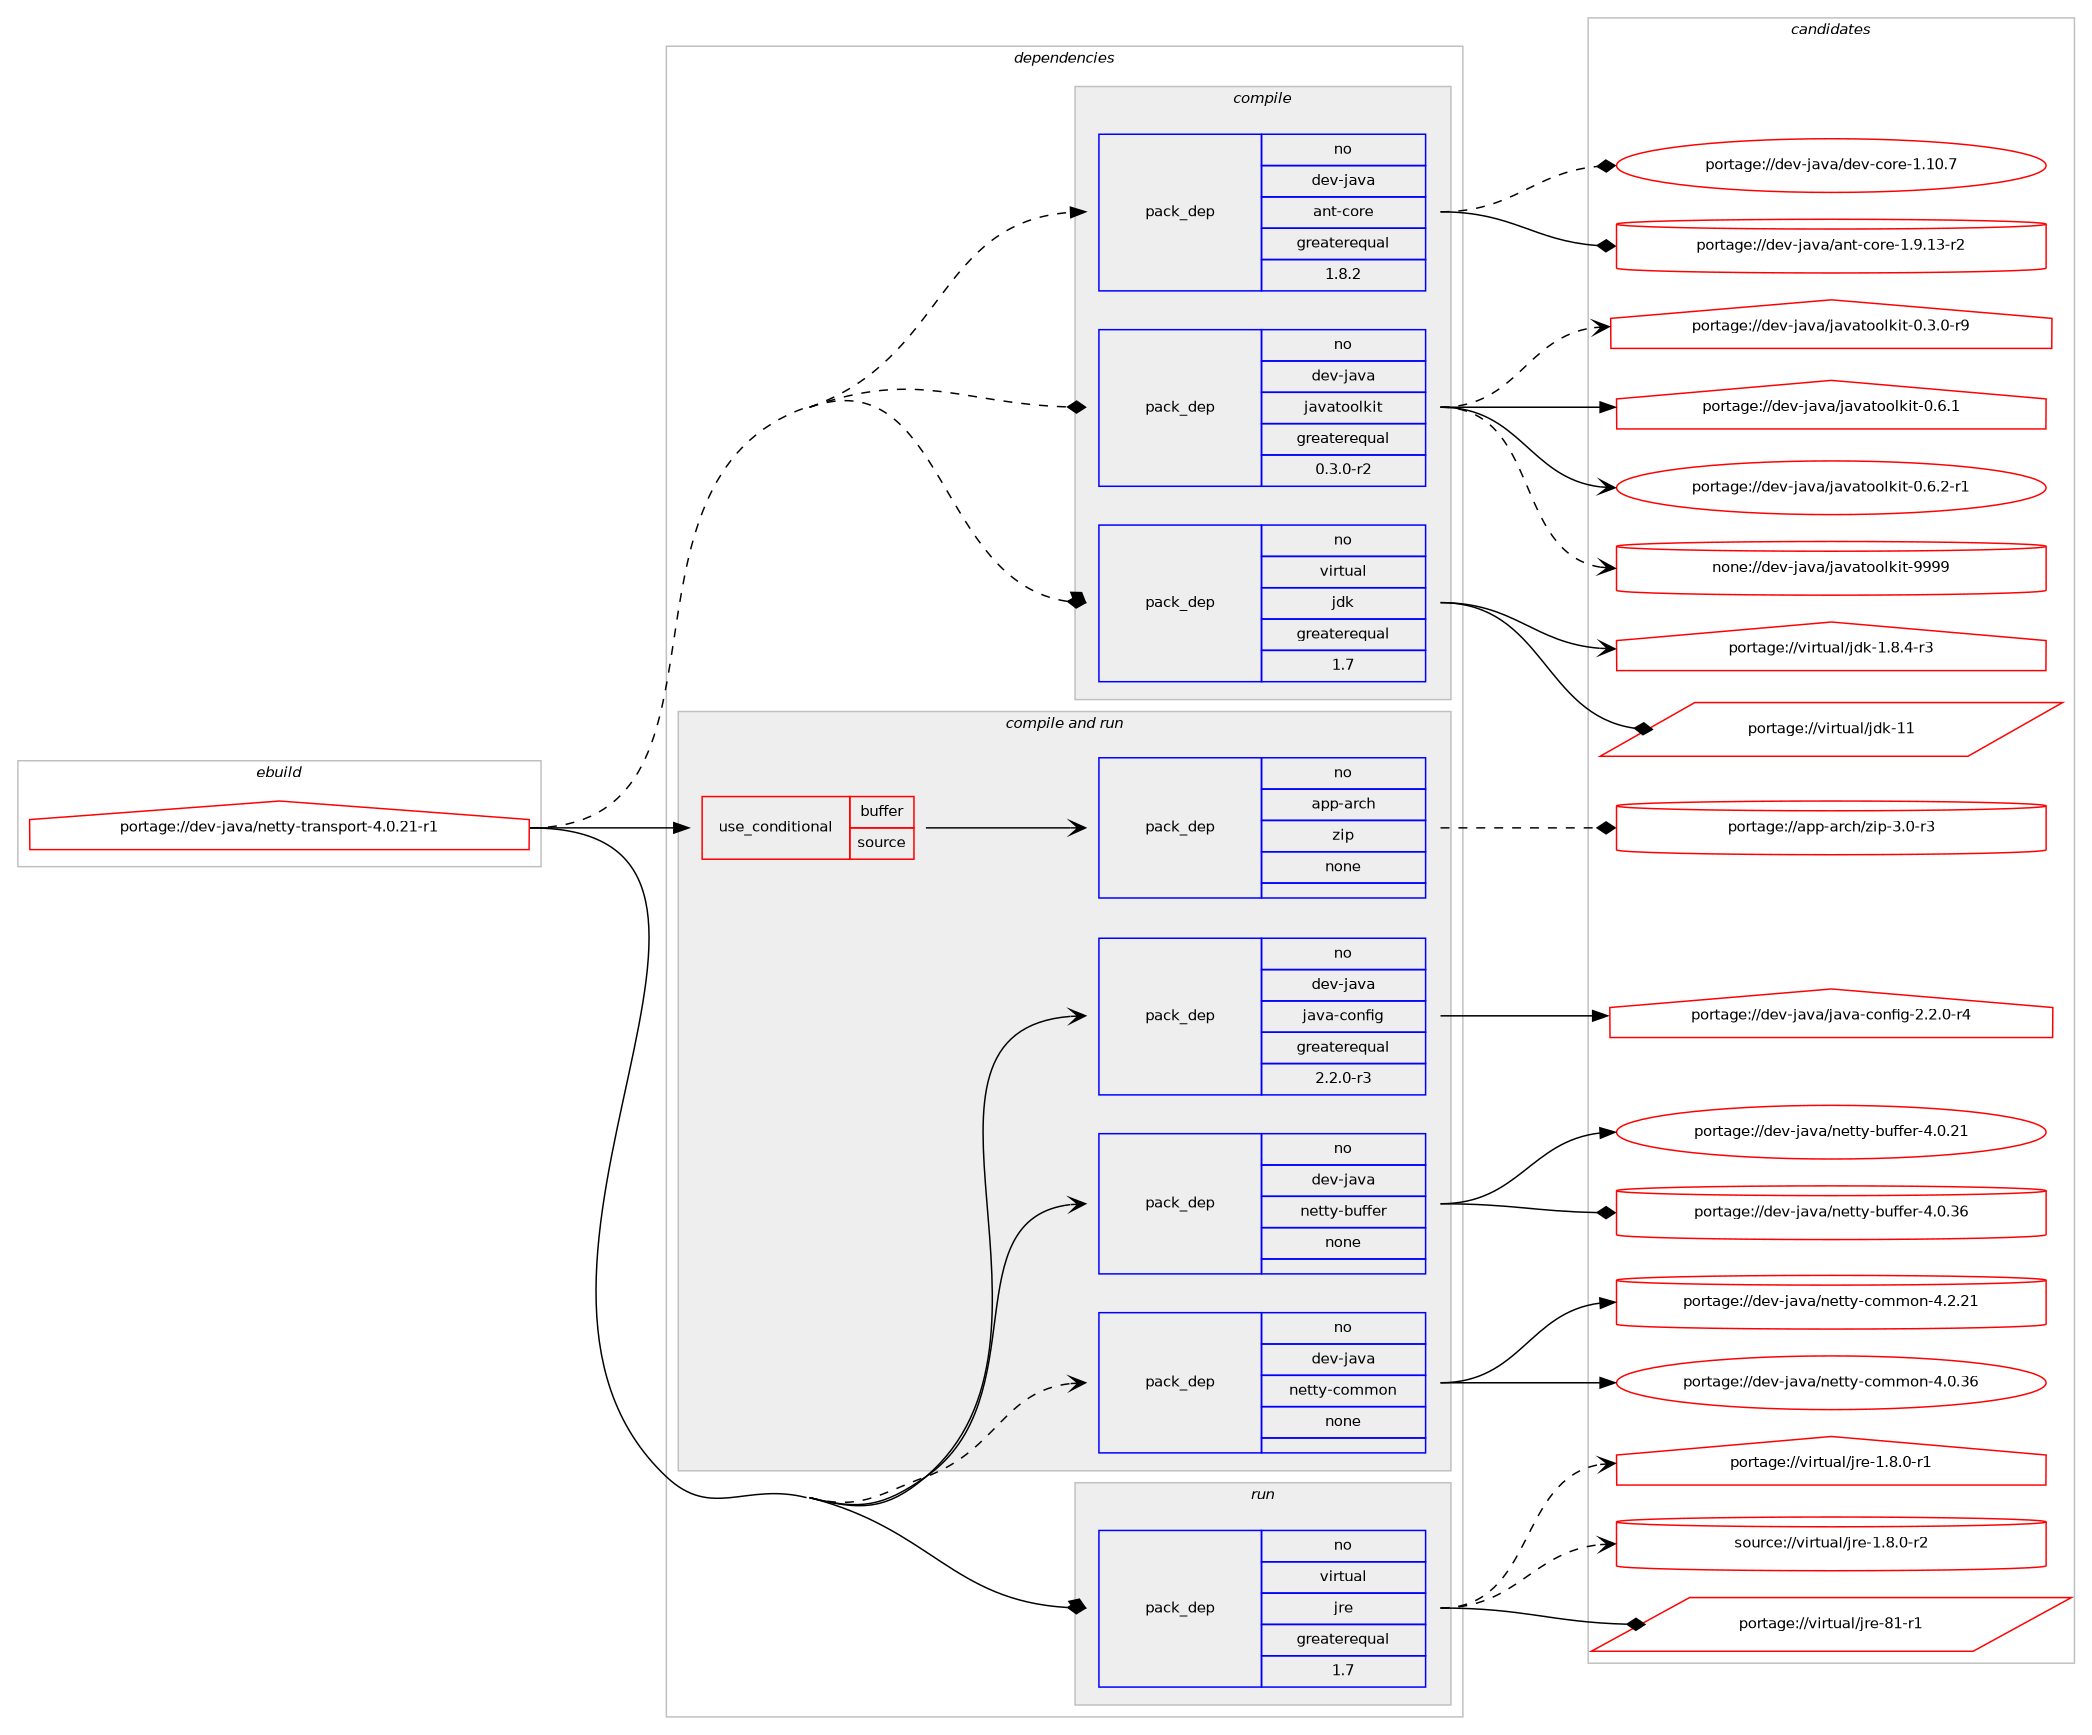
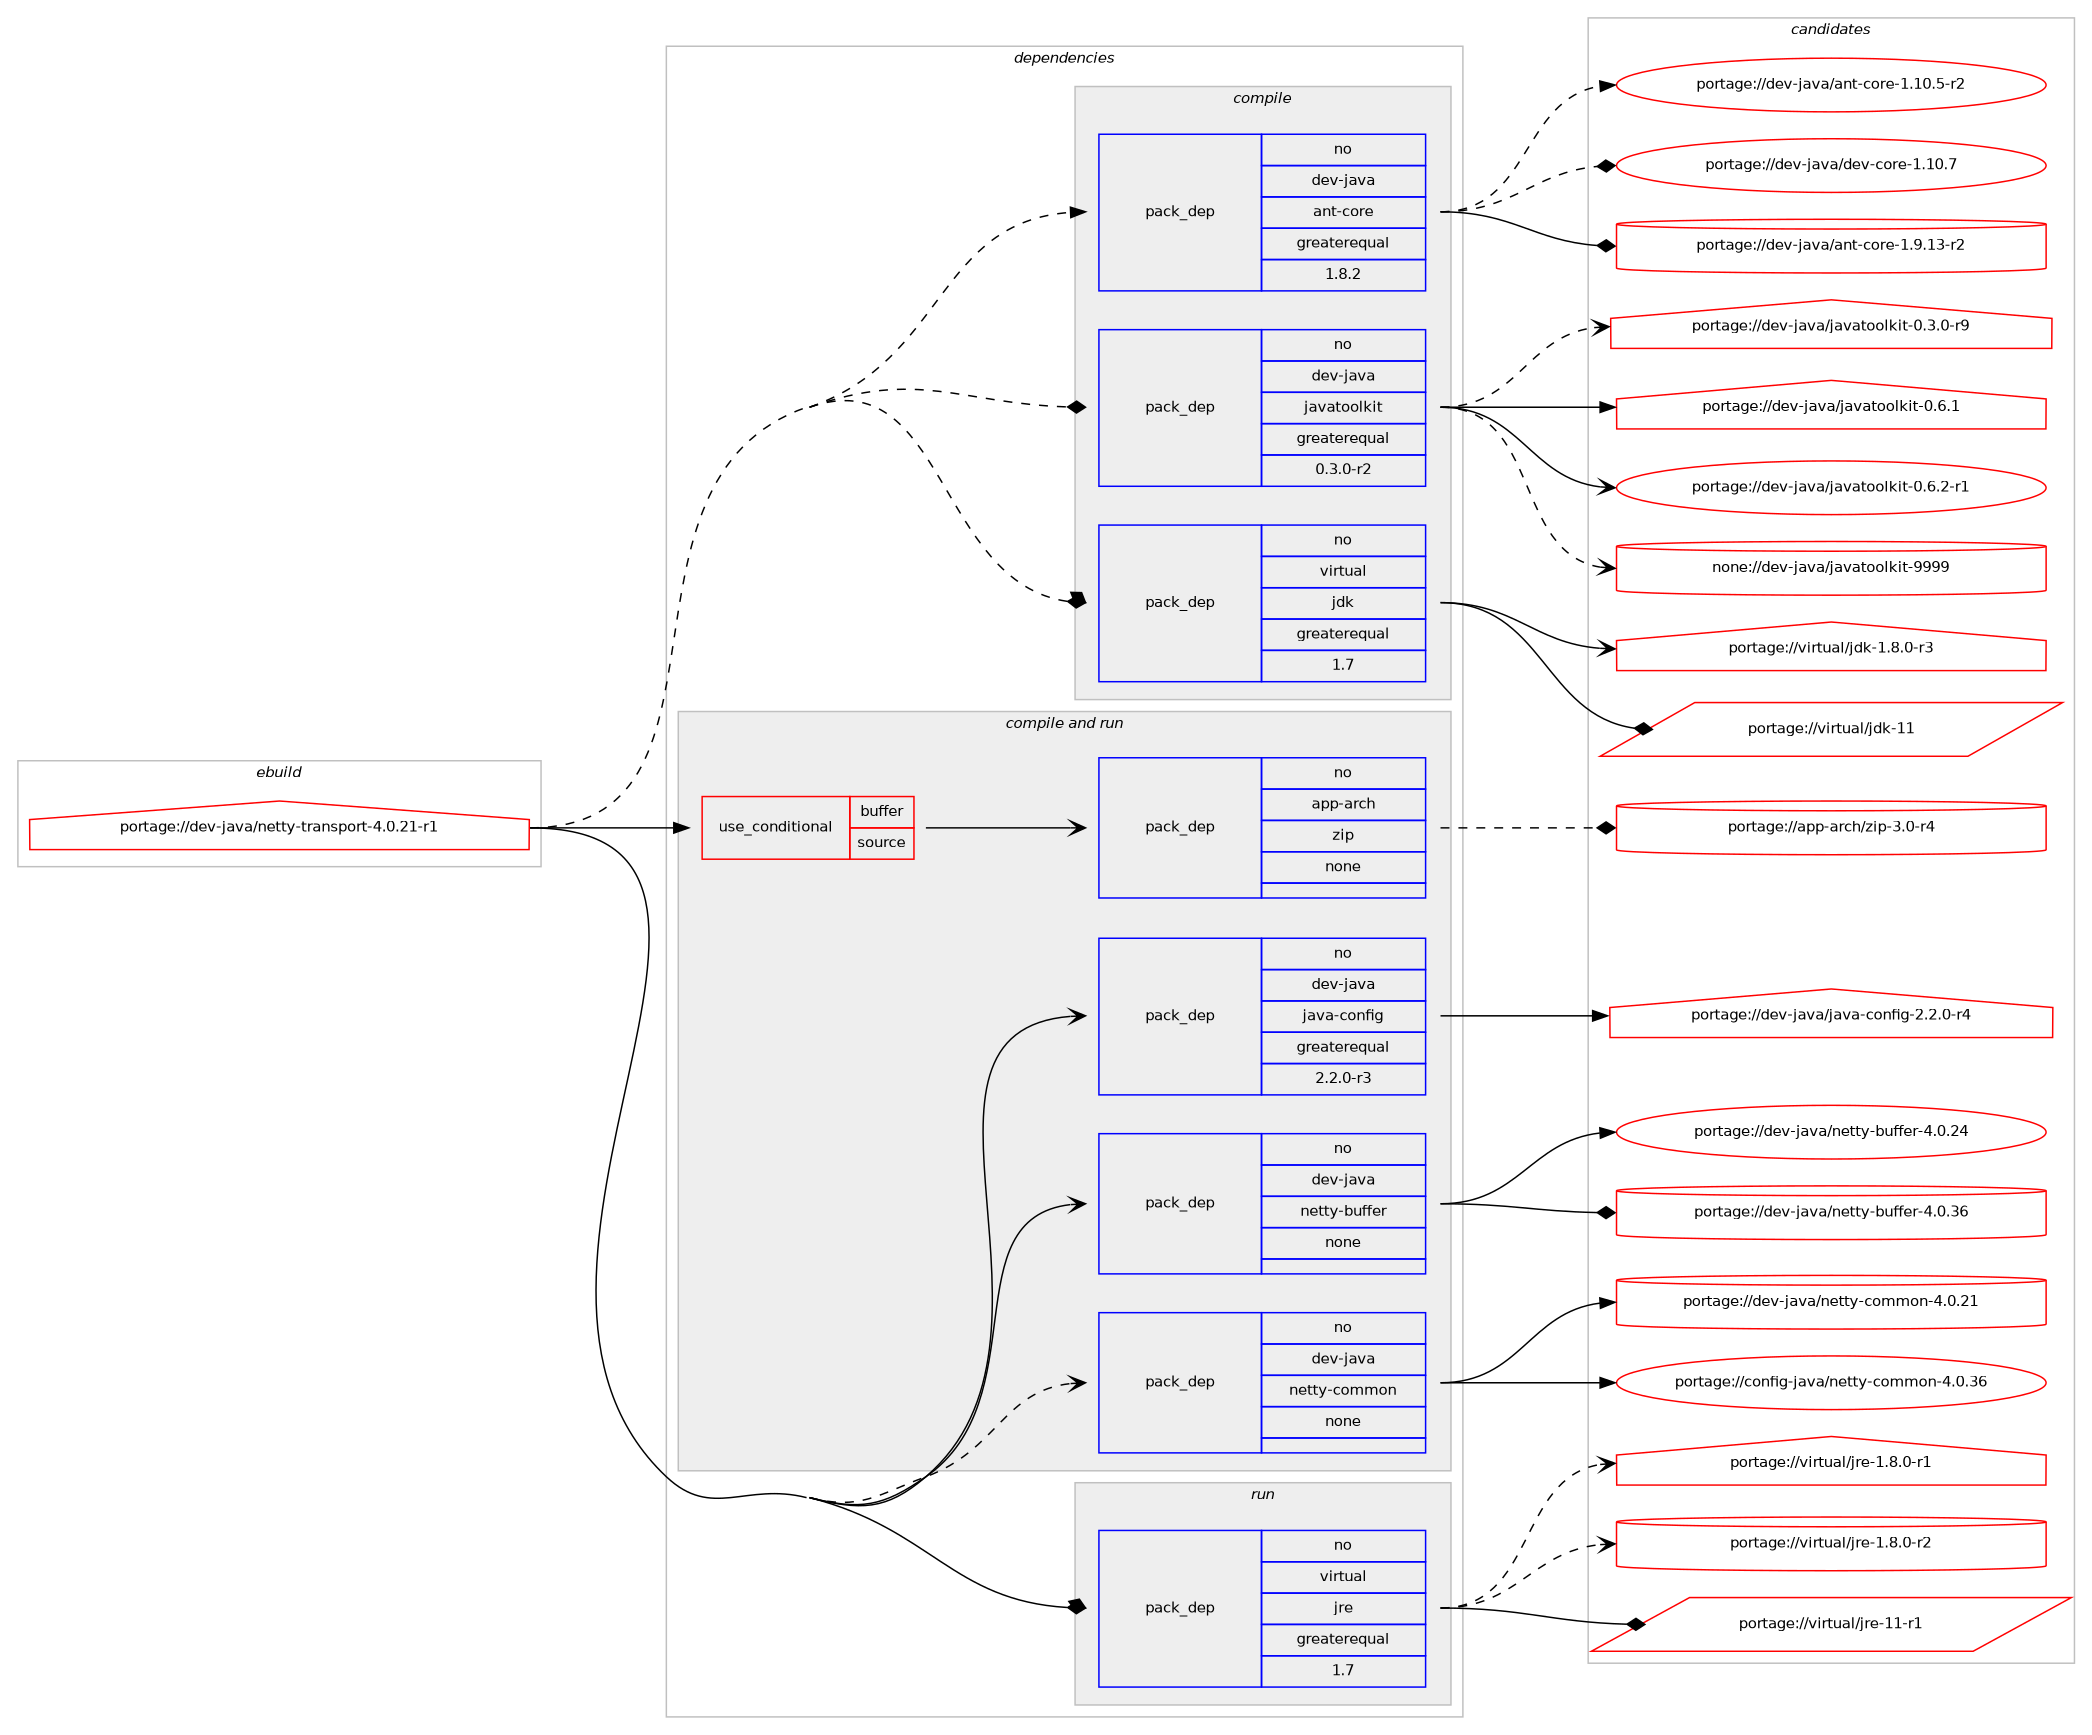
  digraph {
    compound=true
    concentrate=true
    fontname=Helvetica
    fontsize=10
    newrank=true
    rankdir=LR
    ranksep=1.5
    node [color=red fontname=Helvetica fontsize=10 shape=none]
    edge [arrowhead=vee headport=w style=solid tailport=e weight=100]
    n1 [label="portage://dev-java/netty-transport-4.0.21-r1" shape=house width=4]
    n2 [color=blue label=<<TABLE BORDER="0" CELLBORDER="1" CELLSPACING="0" CELLPADDING="4" WIDTH="220"><TR><TD ROWSPAN="6" CELLPADDING="30">pack_dep</TD></TR><TR><TD WIDTH="110">no</TD></TR><TR><TD>dev-java</TD></TR><TR><TD>ant-core</TD></TR><TR><TD>greaterequal</TD></TR><TR><TD>1.8.2</TD></TR></TABLE>>]
    n3 [color=blue label=<<TABLE BORDER="0" CELLBORDER="1" CELLSPACING="0" CELLPADDING="4" WIDTH="220"><TR><TD ROWSPAN="6" CELLPADDING="30">pack_dep</TD></TR><TR><TD WIDTH="110">no</TD></TR><TR><TD>dev-java</TD></TR><TR><TD>javatoolkit</TD></TR><TR><TD>greaterequal</TD></TR><TR><TD>0.3.0-r2</TD></TR></TABLE>>]
    n4 [color=blue label=<<TABLE BORDER="0" CELLBORDER="1" CELLSPACING="0" CELLPADDING="4" WIDTH="220"><TR><TD ROWSPAN="6" CELLPADDING="30">pack_dep</TD></TR><TR><TD WIDTH="110">no</TD></TR><TR><TD>virtual</TD></TR><TR><TD>jdk</TD></TR><TR><TD>greaterequal</TD></TR><TR><TD>1.7</TD></TR></TABLE>>]
    n5 [color=blue label=<<TABLE BORDER="0" CELLBORDER="1" CELLSPACING="0" CELLPADDING="4" WIDTH="220"><TR><TD ROWSPAN="6" CELLPADDING="30">pack_dep</TD></TR><TR><TD WIDTH="110">no</TD></TR><TR><TD>app-arch</TD></TR><TR><TD>zip</TD></TR><TR><TD>none</TD></TR><TR><TD></TD></TR></TABLE>>]
    n6 [label=<<TABLE BORDER="0" CELLBORDER="1" CELLSPACING="0" CELLPADDING="4"><TR><TD ROWSPAN="3" CELLPADDING="10">use_conditional</TD></TR><TR><TD>buffer</TD></TR><TR><TD>source</TD></TR></TABLE>>]
    n7 [color=blue label=<<TABLE BORDER="0" CELLBORDER="1" CELLSPACING="0" CELLPADDING="4" WIDTH="220"><TR><TD ROWSPAN="6" CELLPADDING="30">pack_dep</TD></TR><TR><TD WIDTH="110">no</TD></TR><TR><TD>dev-java</TD></TR><TR><TD>java-config</TD></TR><TR><TD>greaterequal</TD></TR><TR><TD>2.2.0-r3</TD></TR></TABLE>>]
    n8 [color=blue label=<<TABLE BORDER="0" CELLBORDER="1" CELLSPACING="0" CELLPADDING="4" WIDTH="220"><TR><TD ROWSPAN="6" CELLPADDING="30">pack_dep</TD></TR><TR><TD WIDTH="110">no</TD></TR><TR><TD>dev-java</TD></TR><TR><TD>netty-buffer</TD></TR><TR><TD>none</TD></TR><TR><TD></TD></TR></TABLE>>]
    n9 [color=blue label=<<TABLE BORDER="0" CELLBORDER="1" CELLSPACING="0" CELLPADDING="4" WIDTH="220"><TR><TD ROWSPAN="6" CELLPADDING="30">pack_dep</TD></TR><TR><TD WIDTH="110">no</TD></TR><TR><TD>dev-java</TD></TR><TR><TD>netty-common</TD></TR><TR><TD>none</TD></TR><TR><TD></TD></TR></TABLE>>]
    n10 [color=blue label=<<TABLE BORDER="0" CELLBORDER="1" CELLSPACING="0" CELLPADDING="4" WIDTH="220"><TR><TD ROWSPAN="6" CELLPADDING="30">pack_dep</TD></TR><TR><TD WIDTH="110">no</TD></TR><TR><TD>virtual</TD></TR><TR><TD>jre</TD></TR><TR><TD>greaterequal</TD></TR><TR><TD>1.7</TD></TR></TABLE>>]
+   n11 [label="portage://dev-java/ant-core-1.10.5-r2" shape=ellipse width=4]
    n12 [label="portage://dev-java/dev-core-1.10.7" shape=ellipse width=4]
    n13 [label="portage://dev-java/ant-core-1.9.13-r2" shape=cylinder width=4]
    n14 [label="portage://dev-java/javatoolkit-0.3.0-r9" shape=house width=4]
    n15 [label="portage://dev-java/javatoolkit-0.6.1" shape=house width=4]
    n16 [label="portage://dev-java/javatoolkit-0.6.2-r1" shape=ellipse width=4]
    n17 [label="none://dev-java/javatoolkit-9999" shape=cylinder width=4]
-   n18 [label="portage://virtual/jdk-1.8.4-r3" shape=house width=4]
+   n18 [label="portage://virtual/jdk-1.8.0-r3" shape=house width=4]
    n19 [label="portage://virtual/jdk-11" shape=parallelogram width=4]
-   n20 [label="portage://app-arch/zip-3.0-r3" shape=cylinder width=4]
+   n20 [label="portage://app-arch/zip-3.0-r4" shape=cylinder width=4]
    n21 [label="portage://dev-java/java-config-2.2.0-r4" shape=house width=4]
-   n22 [label="portage://dev-java/netty-buffer-4.0.21" shape=ellipse width=4]
+   n22 [label="portage://dev-java/netty-buffer-4.0.24" shape=ellipse width=4]
    n23 [label="portage://dev-java/netty-buffer-4.0.36" shape=cylinder width=4]
-   n24 [label="portage://dev-java/netty-common-4.2.21" shape=cylinder width=4]
-   n25 [label="portage://dev-java/netty-common-4.0.36" shape=ellipse width=4]
+   n24 [label="portage://dev-java/netty-common-4.0.21" shape=cylinder width=4]
+   n25 [label="portage://config-java/netty-common-4.0.36" shape=ellipse width=4]
    n26 [label="portage://virtual/jre-1.8.0-r1" shape=house width=4]
-   n27 [label="source://virtual/jre-1.8.0-r2" shape=cylinder width=4]
-   n28 [label="portage://virtual/jre-81-r1" shape=parallelogram width=4]
+   n27 [label="portage://virtual/jre-1.8.0-r2" shape=cylinder width=4]
+   n28 [label="portage://virtual/jre-11-r1" shape=parallelogram width=4]
    subgraph cluster_1 {
      color=gray
      label=<<i>ebuild</i>>
      rank=same
      n1
    }
    subgraph cluster_2 {
      color=gray
      label=<<i>dependencies</i>>
      subgraph cluster_3 {
        color=gray
        fillcolor="#eeeeee"
        label=<<i>compile</i>>
        style=filled
        subgraph sub_4 {
          color=gray
          fillcolor="#eeeeee"
          label=<<i>compile</i>>
          style=filled
          n2
        }
        subgraph sub_5 {
          color=gray
          fillcolor="#eeeeee"
          label=<<i>compile</i>>
          style=filled
          n3
        }
        subgraph sub_6 {
          color=gray
          fillcolor="#eeeeee"
          label=<<i>compile</i>>
          style=filled
          n4
        }
      }
      subgraph cluster_7 {
        color=gray
        fillcolor="#eeeeee"
        label=<<i>compile and run</i>>
        style=filled
        subgraph sub_8 {
          color=gray
          fillcolor="#eeeeee"
          label=<<i>compile and run</i>>
          style=filled
          n6
          subgraph sub_9 {
            color=gray
            fillcolor="#eeeeee"
            label=<<i>compile and run</i>>
            style=filled
            n5
          }
        }
        subgraph sub_10 {
          color=gray
          fillcolor="#eeeeee"
          label=<<i>compile and run</i>>
          style=filled
          n7
        }
        subgraph sub_11 {
          color=gray
          fillcolor="#eeeeee"
          label=<<i>compile and run</i>>
          style=filled
          n8
        }
        subgraph sub_12 {
          color=gray
          fillcolor="#eeeeee"
          label=<<i>compile and run</i>>
          style=filled
          n9
        }
      }
      subgraph cluster_13 {
        color=gray
        fillcolor="#eeeeee"
        label=<<i>run</i>>
        style=filled
        subgraph sub_14 {
          color=gray
          fillcolor="#eeeeee"
          label=<<i>run</i>>
          style=filled
          n10
        }
      }
    }
    subgraph cluster_15 {
      color=gray
      label=<<i>candidates</i>>
      rank=same
      subgraph sub_16 {
        color=black
        label=<<i>candidates</i>>
        nodesep=1
        rank=same
+       n11
        n12
        n13
      }
      subgraph sub_17 {
        color=black
        label=<<i>candidates</i>>
        nodesep=1
        rank=same
        n14
        n15
        n16
        n17
      }
      subgraph sub_18 {
        color=black
        label=<<i>candidates</i>>
        nodesep=1
        rank=same
        n18
        n19
      }
      subgraph sub_19 {
        color=black
        label=<<i>candidates</i>>
        nodesep=1
        rank=same
        n20
      }
      subgraph sub_20 {
        color=black
        label=<<i>candidates</i>>
        nodesep=1
        rank=same
        n21
      }
      subgraph sub_21 {
        color=black
        label=<<i>candidates</i>>
        nodesep=1
        rank=same
        n22
        n23
      }
      subgraph sub_22 {
        color=black
        label=<<i>candidates</i>>
        nodesep=1
        rank=same
        n24
        n25
      }
      subgraph sub_23 {
        color=black
        label=<<i>candidates</i>>
        nodesep=1
        rank=same
        n26
        n27
        n28
      }
    }
    n1 -> n2 [arrowhead=normal style=dashed weight=20]
    n1 -> n3 [arrowhead=diamond style=dashed weight=20]
    n1 -> n4 [arrowhead=diamond style=dashed weight=20]
    n1 -> n6 [arrowhead=normal weight=20]
    n1 -> n7 [weight=20]
    n1 -> n8 [weight=20]
    n1 -> n9 [style=dashed weight=20]
    n1 -> n10 [arrowhead=diamond weight=20]
+   n2 -> n11 [arrowhead=normal style=dashed]
    n2 -> n12 [arrowhead=diamond style=dashed]
    n2 -> n13 [arrowhead=diamond]
    n3 -> n14 [style=dashed]
    n3 -> n15 [arrowhead=normal]
    n3 -> n16
    n3 -> n17 [style=dashed]
    n4 -> n18
    n4 -> n19 [arrowhead=diamond]
    n5 -> n20 [arrowhead=diamond style=dashed]
    n6 -> n5 [weight=20]
    n7 -> n21 [arrowhead=normal]
    n8 -> n22 [arrowhead=normal]
    n8 -> n23 [arrowhead=diamond]
    n9 -> n24 [arrowhead=normal]
    n9 -> n25 [arrowhead=normal]
    n10 -> n26 [style=dashed]
    n10 -> n27 [style=dashed]
    n10 -> n28 [arrowhead=diamond]
  }
